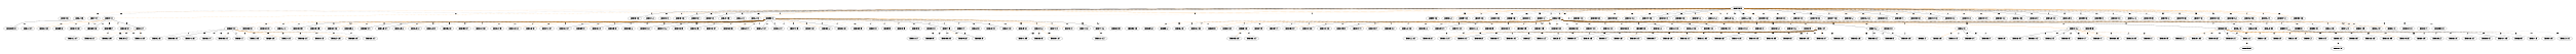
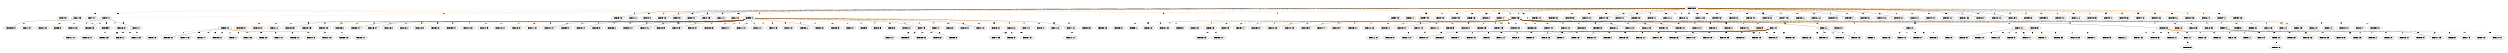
  graph {
    fontname=Lato
    node [fontname=Lato]
    edge [color=darkorange fontname=Lato style=dashed]
    n1 [label="nodo220 (0)"]
    n2 [label="nodo2 (18)"]
    n3 [label="nodo4 (15)"]
    n4 [label="nodo7 (17)"]
    n5 [label="nodo22 (2)"]
    n6 [label="nodo23 (19)"]
    n7 [label="nodo26 (4)"]
    n8 [label="nodo28 (2)"]
    n9 [label="nodo29 (19)"]
    n10 [label="nodo32 (9)"]
    n11 [label="nodo37 (9)"]
    n12 [label="nodo42 (15)"]
    n13 [label="nodo44 (2)"]
    n14 [label="nodo46 (8)"]
    n15 [label="nodo50 (1)"]
    n16 [label="nodo51 (13)"]
    n17 [label="nodo54 (4)"]
    n18 [label="nodo57 (19)"]
    n19 [label="nodo78 (18)"]
    n20 [label="nodo82 (20)"]
    n21 [label="nodo83 (13)"]
    n22 [label="nodo89 (1)"]
    n23 [label="nodo92 (6)"]
    n24 [label="nodo94 (15)"]
    n25 [label="nodo96 (1)"]
    n26 [label="nodo101 (11)"]
    n27 [label="nodo109 (19)"]
    n28 [label="nodo115 (19)"]
    n29 [label="nodo116 (16)"]
    n30 [label="nodo117 (20)"]
    n31 [label="nodo131 (2)"]
    n32 [label="nodo133 (19)"]
    n33 [label="nodo137 (4)"]
    n34 [label="nodo141 (4)"]
    n35 [label="nodo143 (14)"]
    n36 [label="nodo144 (10)"]
    n37 [label="nodo151 (19)"]
    n38 [label="nodo160 (12)"]
    n39 [label="nodo163 (12)"]
    n40 [label="nodo170 (18)"]
    n41 [label="nodo177 (13)"]
    n42 [label="nodo183 (4)"]
    n43 [label="nodo184 (16)"]
    n44 [label="nodo193 (12)"]
    n45 [label="nodo199 (7)"]
    n46 [label="nodo209 (12)"]
    n47 [label="nodo212 (11)"]
    n48 [label="nodo218 (16)"]
    n49 [label="nodo221 (6)"]
    n50 [label="nodo222 (17)"]
    n51 [label="nodo231 (16)"]
    n52 [label="nodo234 (10)"]
    n53 [label="nodo240 (7)"]
    n54 [label="nodo243 (12)"]
    n55 [label="nodo245 (1)"]
    n56 [label="nodo252 (3)"]
    n57 [label="nodo259 (2)"]
    n58 [label="nodo263 (11)"]
    n59 [label="nodo264 (6)"]
    n60 [label="nodo265 (15)"]
    n61 [label="nodo273 (6)"]
    n62 [label="nodo275 (13)"]
    n63 [label="nodo277 (3)"]
    n64 [label="nodo281 (13)"]
    n65 [label="nodo283 (14)"]
    n66 [label="nodo284 (20)"]
    n67 [label="nodo294 (7)"]
    n68 [label="nodo297 (6)"]
    n69 [label="nodo298 (10)"]
    n70 [label="nodo185 (22)"]
    n71 [label="nodo16 (7)"]
    n72 [label="nodo66 (17)"]
    n73 [label="nodo86 (13)"]
    n74 [label="nodo95 (3)"]
    n75 [label="nodo121 (13)"]
    n76 [label="nodo190 (13)"]
    n77 [label="nodo255 (7)"]
    n78 [label="nodo269 (9)"]
    n79 [label="nodo0 (21)"]
    n80 [label="nodo5 (5)"]
    n81 [label="nodo10 (5)"]
    n82 [label="nodo15 (8)"]
    n83 [label="nodo20 (11)"]
    n84 [label="nodo27 (5)"]
    n85 [label="nodo31 (7)"]
    n86 [label="nodo43 (8)"]
    n87 [label="nodo60 (21)"]
    n88 [label="nodo61 (21)"]
    n89 [label="nodo65 (16)"]
    n90 [label="nodo68 (14)"]
    n91 [label="nodo71 (2)"]
    n92 [label="nodo73 (2)"]
    n93 [label="nodo76 (16)"]
    n94 [label="nodo77 (14)"]
    n95 [label="nodo80 (15)"]
    n96 [label="nodo99 (21)"]
    n97 [label="nodo100 (11)"]
    n98 [label="nodo113 (12)"]
    n99 [label="nodo114 (6)"]
    n100 [label="nodo120 (15)"]
    n101 [label="nodo128 (15)"]
    n102 [label="nodo132 (13)"]
    n103 [label="nodo135 (4)"]
    n104 [label="nodo139 (17)"]
    n105 [label="nodo140 (17)"]
    n106 [label="nodo145 (4)"]
    n107 [label="nodo148 (6)"]
    n108 [label="nodo149 (9)"]
    n109 [label="nodo154 (8)"]
    n110 [label="nodo159 (17)"]
    n111 [label="nodo162 (13)"]
    n112 [label="nodo167 (5)"]
    n113 [label="nodo168 (16)"]
    n114 [label="nodo169 (9)"]
    n115 [label="nodo176 (17)"]
    n116 [label="nodo186 (17)"]
    n117 [label="nodo195 (2)"]
    n118 [label="nodo196 (2)"]
    n119 [label="nodo198 (9)"]
    n120 [label="nodo200 (4)"]
    n121 [label="nodo201 (16)"]
    n122 [label="nodo211 (14)"]
    n123 [label="nodo213 (5)"]
    n124 [label="nodo216 (5)"]
    n125 [label="nodo228 (17)"]
    n126 [label="nodo239 (18)"]
    n127 [label="nodo242 (7)"]
    n128 [label="nodo247 (17)"]
    n129 [label="nodo266 (7)"]
    n130 [label="nodo272 (5)"]
    n131 [label="nodo276 (9)"]
    n132 [label="nodo288 (4)"]
    n133 [label="nodo296 (3)"]
    n134 [label="nodo299 (5)"]
    n135 [label="nodo35 (14)"]
    n136 [label="nodo55 (4)"]
    n137 [label="nodo134 (8)"]
    n138 [label="nodo136 (18)"]
    n139 [label="nodo153 (19)"]
    n140 [label="nodo3 (5)"]
    n141 [label="nodo6 (17)"]
    n142 [label="nodo9 (14)"]
    n143 [label="nodo13 (11)"]
    n144 [label="nodo14 (2)"]
    n145 [label="nodo21 (14)"]
    n146 [label="nodo25 (13)"]
    n147 [label="nodo30 (10)"]
    n148 [label="nodo34 (8)"]
    n149 [label="nodo48 (20)"]
    n150 [label="nodo49 (20)"]
    n151 [label="nodo52 (2)"]
    n152 [label="nodo53 (8)"]
    n153 [label="nodo58 (21)"]
    n154 [label="nodo64 (18)"]
    n155 [label="nodo74 (2)"]
    n156 [label="nodo81 (15)"]
    n157 [label="nodo84 (17)"]
    n158 [label="nodo90 (8)"]
    n159 [label="nodo91 (19)"]
    n160 [label="nodo93 (19)"]
    n161 [label="nodo97 (5)"]
    n162 [label="nodo107 (7)"]
    n163 [label="nodo108 (17)"]
    n164 [label="nodo111 (13)"]
    n165 [label="nodo112 (18)"]
    n166 [label="nodo125 (3)"]
    n167 [label="nodo127 (7)"]
    n168 [label="nodo129 (7)"]
    n169 [label="nodo138 (16)"]
    n170 [label="nodo146 (13)"]
    n171 [label="nodo156 (4)"]
    n172 [label="nodo165 (17)"]
    n173 [label="nodo171 (12)"]
    n174 [label="nodo174 (4)"]
    n175 [label="nodo180 (5)"]
    n176 [label="nodo188 (2)"]
    n177 [label="nodo189 (15)"]
    n178 [label="nodo191 (15)"]
    n179 [label="nodo202 (13)"]
    n180 [label="nodo203 (13)"]
    n181 [label="nodo217 (12)"]
    n182 [label="nodo226 (11)"]
    n183 [label="nodo233 (3)"]
    n184 [label="nodo235 (18)"]
    n185 [label="nodo236 (4)"]
    n186 [label="nodo241 (21)"]
    n187 [label="nodo246 (13)"]
    n188 [label="nodo251 (16)"]
    n189 [label="nodo256 (21)"]
    n190 [label="nodo262 (16)"]
    n191 [label="nodo268 (2)"]
    n192 [label="nodo282 (4)"]
    n193 [label="nodo291 (14)"]
    n194 [label="nodo142 (21)"]
    n195 [label="nodo18 (7)"]
    n196 [label="nodo182 (11)"]
    n197 [label="nodo253 (12)"]
    n198 [label="nodo45 (14)"]
    n199 [label="nodo161 (19)"]
    n200 [label="nodo164 (17)"]
    n201 [label="nodo173 (16)"]
    n202 [label="nodo204 (15)"]
    n203 [label="nodo75 (13)"]
    n204 [label="nodo230 (5)"]
    n205 [label="nodo261 (7)"]
    n206 [label="nodo285 (5)"]
    n207 [label="nodo295 (18)"]
    n208 [label="nodo72 (15)"]
    n209 [label="nodo106 (5)"]
    n210 [label="nodo157 (17)"]
    n211 [label="nodo166 (14)"]
    n212 [label="nodo19 (6)"]
    n213 [label="nodo24 (10)"]
    n214 [label="nodo38 (18)"]
    n215 [label="nodo47 (12)"]
    n216 [label="nodo103 (11)"]
    n217 [label="nodo122 (5)"]
    n218 [label="nodo147 (18)"]
    n219 [label="nodo208 (18)"]
    n220 [label="nodo215 (16)"]
    n221 [label="nodo224 (9)"]
    n222 [label="nodo250 (12)"]
    n223 [label="nodo271 (18)"]
    n224 [label="nodo286 (7)"]
    n225 [label="nodo293 (11)"]
    n226 [label="nodo8 (3)"]
    n227 [label="nodo11 (14)"]
    n228 [label="nodo40 (8)"]
    n229 [label="nodo59 (12)"]
    n230 [label="nodo69 (13)"]
    n231 [label="nodo70 (6)"]
    n232 [label="nodo87 (19)"]
    n233 [label="nodo102 (12)"]
    n234 [label="nodo105 (7)"]
    n235 [label="nodo119 (19)"]
    n236 [label="nodo123 (16)"]
    n237 [label="nodo124 (20)"]
    n238 [label="nodo130 (13)"]
    n239 [label="nodo172 (22)"]
    n240 [label="nodo178 (19)"]
    n241 [label="nodo179 (15)"]
    n242 [label="nodo192 (8)"]
    n243 [label="nodo207 (19)"]
    n244 [label="nodo223 (17)"]
    n245 [label="nodo232 (15)"]
    n246 [label="nodo244 (11)"]
    n247 [label="nodo260 (16)"]
    n248 [label="nodo274 (17)"]
    n249 [label="nodo278 (21)"]
    n250 [label="nodo289 (3)"]
    n251 [label="nodo290 (7)"]
    n252 [label="nodo292 (21)"]
    n253 [label="nodo33 (6)"]
    n254 [label="nodo104 (15)"]
    n255 [label="nodo150 (14)"]
    n256 [label="nodo205 (8)"]
    n257 [label="nodo279 (19)"]
    n258 [label="nodo12 (9)"]
    n259 [label="nodo63 (10)"]
    n260 [label="nodo126 (8)"]
    n261 [label="nodo155 (17)"]
    n262 [label="nodo280 (7)"]
    n263 [label="nodo152 (5)"]
    n264 [label="nodo187 (5)"]
    n265 [label="nodo206 (21)"]
    n266 [label="nodo214 (8)"]
    n267 [label="nodo219 (5)"]
    n268 [label="nodo227 (7)"]
    n269 [label="nodo237 (7)"]
    n270 [label="nodo238 (10)"]
    n271 [label="nodo248 (10)"]
    n272 [label="nodo270 (6)"]
    n273 [label="nodo1 (16)"]
    n274 [label="nodo17 (13)"]
    n275 [label="nodo36 (9)"]
    n276 [label="nodo41 (10)"]
    n277 [label="nodo56 (4)"]
    n278 [label="nodo62 (8)"]
    n279 [label="nodo85 (21)"]
    n280 [label="nodo98 (20)"]
    n281 [label="nodo110 (13)"]
    n282 [label="nodo118 (15)"]
    n283 [label="nodo175 (18)"]
    n284 [label="nodo194 (4)"]
    n285 [label="nodo197 (18)"]
    n286 [label="nodo225 (13)"]
    n287 [label="nodo229 (11)"]
    n288 [label="nodo39 (5)"]
    n289 [label="nodo67 (5)"]
    n290 [label="nodo79 (18)"]
    n291 [label="nodo88 (15)"]
    n292 [label="nodo158 (4)"]
    n293 [label="nodo181 (8)"]
    n294 [label="nodo210 (16)"]
    n295 [label="nodo257 (8)"]
    n296 [label="nodo267 (20)"]
    n297 [label="nodo254 (18)"]
    n298 [label="nodo258 (16)"]
    n299 [label="nodo249 (5)"]
    n300 [label="nodo287 (8)"]
    n1 -- n2 [label=18 style=dotted]
    n1 -- n3 [label=15 style=dotted]
    n1 -- n4 [color=black label=17 style=dotted]
    n1 -- n5 [label=2]
    n1 -- n6 [color=black label=19 style=solid]
    n1 -- n7 [label=4 style=dotted]
    n1 -- n8 [label=2]
    n1 -- n9 [color=black label=19 style=solid]
    n1 -- n10 [color=black label=9]
    n1 -- n11 [color=black label=9 style=solid]
    n1 -- n12 [color=black label=15]
    n1 -- n13 [color=black label=2 style=dotted]
    n1 -- n14 [label=8 style=solid]
    n1 -- n15 [label=1 style=dotted]
    n1 -- n16 [label=13 style=dotted]
    n1 -- n17 [label=4 style=solid]
    n1 -- n18 [color=black label=19 style=dotted]
    n1 -- n19 [color=black label=18 style=dotted]
    n1 -- n20 [color=black label=20 style=dotted]
    n1 -- n21 [color=black label=13]
    n1 -- n22 [color=black label=1 style=dotted]
    n1 -- n23 [color=black label=6]
    n1 -- n24 [label=15 style=solid]
    n1 -- n25 [label=1]
    n1 -- n26 [label=11 style=dotted]
    n1 -- n27 [label=19]
    n1 -- n28 [label=19]
    n1 -- n29 [color=black label=16]
    n1 -- n30 [color=black label=20 style=solid]
    n1 -- n31 [color=black label=2 style=solid]
    n1 -- n32 [label=19 style=solid]
    n1 -- n33 [label=4]
    n1 -- n34 [label=4]
    n1 -- n35 [color=black label=14 style=dotted]
    n1 -- n36 [color=black label=10 style=solid]
    n1 -- n37 [label=19 style=solid]
    n1 -- n38 [label=12 style=dotted]
    n1 -- n39 [label=12]
    n1 -- n40 [label=18 style=dotted]
    n1 -- n41 [color=black label=13 style=solid]
    n1 -- n42 [color=black label=4]
    n1 -- n43 [label=16]
    n1 -- n44 [label=12 style=solid]
    n1 -- n45 [color=black label=7 style=solid]
    n1 -- n46 [color=black label=12 style=dotted]
    n1 -- n47 [label=11 style=solid]
    n1 -- n48 [color=black label=16 style=solid]
    n1 -- n49 [color=black label=6]
    n1 -- n50 [label=17]
    n1 -- n51 [label=16]
    n1 -- n52 [label=10]
    n1 -- n53 [color=black label=7 style=solid]
    n1 -- n54 [color=black label=12 style=dotted]
    n1 -- n55 [color=black label=1 style=solid]
    n1 -- n56 [label=3 style=dotted]
    n1 -- n57 [color=black label=2]
    n1 -- n58 [color=black label=11 style=dotted]
    n1 -- n59 [color=black label=6]
    n1 -- n60 [label=15 style=dotted]
    n1 -- n61 [color=black label=6]
    n1 -- n62 [label=13 style=dotted]
    n1 -- n63 [color=black label=3]
    n1 -- n64 [label=13 style=solid]
    n1 -- n65 [color=black label=14 style=dotted]
    n1 -- n66 [color=black label=20 style=dotted]
    n1 -- n67 [label=7 style=solid]
    n1 -- n68 [label=6 style=dotted]
    n1 -- n69 [label=10 style=solid]
    n3 -- n70 [color=black label=20 style=solid]
    n5 -- n71 [color=black label=5 style=solid]
    n5 -- n72 [label=15]
    n5 -- n73 [label=11 style=solid]
    n5 -- n74 [label=1 style=dotted]
    n5 -- n75 [color=black label=11]
    n5 -- n76 [color=black label=11 style=solid]
    n5 -- n77 [label=5]
    n5 -- n78 [label=7]
    n15 -- n79 [label=20]
    n15 -- n80 [color=black label=4 style=dotted]
    n15 -- n81 [color=black label=4 style=dotted]
    n15 -- n82 [label=7]
    n15 -- n83 [label=10 style=dotted]
    n15 -- n84 [color=black label=4 style=solid]
    n15 -- n85 [color=black label=6]
    n15 -- n86 [label=7]
    n15 -- n87 [color=black label=20 style=dotted]
    n15 -- n88 [color=black label=20 style=solid]
    n15 -- n89 [label=15]
    n15 -- n90 [color=black label=13 style=dotted]
    n15 -- n91 [label=1 style=solid]
    n15 -- n92 [label=1 style=solid]
    n15 -- n93 [label=15 style=dotted]
    n15 -- n94 [color=black label=13 style=solid]
    n15 -- n95 [label=14 style=dotted]
    n15 -- n96 [label=20]
    n15 -- n97 [label=10]
    n15 -- n98 [label=11 style=dotted]
    n15 -- n99 [color=black label=5 style=dotted]
    n15 -- n100 [color=black label=14 style=solid]
    n15 -- n101 [label=14]
    n15 -- n102 [label=12 style=solid]
    n15 -- n103 [label=3]
    n15 -- n104 [color=black label=16 style=solid]
    n15 -- n105 [color=black label=16 style=solid]
    n15 -- n106 [label=3 style=solid]
    n15 -- n107 [color=black label=5]
    n15 -- n108 [color=black label=8]
    n15 -- n109 [label=7 style=dotted]
    n15 -- n110 [label=16]
    n15 -- n111 [label=12]
    n15 -- n112 [label=4 style=dotted]
    n15 -- n113 [label=15 style=solid]
    n15 -- n114 [label=8 style=solid]
    n15 -- n115 [color=black label=16 style=dotted]
    n15 -- n116 [color=black label=16 style=solid]
    n15 -- n117 [label=1 style=solid]
    n15 -- n118 [color=black label=1 style=solid]
    n15 -- n119 [color=black label=8 style=dotted]
    n15 -- n120 [label=3 style=dotted]
    n15 -- n121 [color=black label=15 style=solid]
    n15 -- n122 [color=black label=13 style=solid]
    n15 -- n123 [color=black label=4]
    n15 -- n124 [color=black label=4 style=solid]
    n15 -- n125 [label=16]
    n15 -- n126 [label=17 style=solid]
    n15 -- n127 [color=black label=6]
    n15 -- n128 [color=black label=16 style=solid]
    n15 -- n129 [color=black label=6 style=solid]
    n15 -- n130 [color=black label=4 style=dotted]
    n15 -- n131 [color=black label=8 style=dotted]
    n15 -- n132 [label=3 style=solid]
    n15 -- n133 [color=black label=2 style=solid]
    n15 -- n134 [color=black label=4 style=dotted]
    n22 -- n135 [label=13]
    n22 -- n136 [label=3 style=dotted]
    n22 -- n137 [color=black label=7]
    n22 -- n138 [label=17]
    n22 -- n139 [label=18 style=dotted]
    n24 -- n140 [color=black label=4]
    n24 -- n141 [label=16 style=solid]
    n24 -- n142 [color=black label=13 style=solid]
    n24 -- n143 [label=10 style=solid]
    n24 -- n144 [label=1]
    n24 -- n145 [label=13 style=solid]
    n24 -- n146 [label=12 style=dotted]
    n24 -- n147 [color=black label=9 style=solid]
    n24 -- n148 [color=black label=7 style=dotted]
    n24 -- n149 [color=black label=19]
    n24 -- n150 [color=black label=19]
    n24 -- n151 [color=black label=1 style=dotted]
    n24 -- n152 [color=black label=7]
    n24 -- n153 [label=20]
    n24 -- n154 [color=black label=17]
    n24 -- n155 [color=black label=1 style=dotted]
    n24 -- n156 [label=14 style=solid]
    n24 -- n157 [color=black label=16]
    n24 -- n158 [label=7 style=solid]
    n24 -- n159 [color=black label=18]
-   n24 -- n25 [label=18]
+   n24 -- n160 [label=18]
    n24 -- n161 [color=black label=4]
    n24 -- n162 [color=black label=6]
    n24 -- n163 [label=16 style=solid]
    n24 -- n164 [color=black label=12 style=solid]
    n24 -- n165 [label=17 style=dotted]
    n24 -- n166 [color=black label=2 style=solid]
    n24 -- n167 [label=6 style=solid]
    n24 -- n168 [label=6]
    n24 -- n169 [label=15 style=dotted]
    n24 -- n170 [label=12 style=dotted]
    n24 -- n171 [color=black label=3]
    n24 -- n172 [color=black label=16 style=solid]
    n24 -- n173 [label=11 style=dotted]
    n24 -- n174 [label=3]
    n24 -- n175 [label=4 style=dotted]
    n24 -- n176 [label=1 style=solid]
    n24 -- n177 [color=black label=14]
    n24 -- n178 [label=14 style=solid]
    n24 -- n179 [label=12 style=solid]
    n24 -- n180 [color=black label=12]
    n24 -- n181 [label=11 style=dotted]
    n24 -- n182 [color=black label=10 style=dotted]
    n24 -- n183 [label=2]
    n24 -- n184 [label=17]
    n24 -- n185 [color=black label=3]
    n24 -- n186 [color=black label=20 style=solid]
    n24 -- n187 [color=black label=12 style=dotted]
    n24 -- n188 [color=black label=15 style=solid]
    n24 -- n189 [color=black label=20 style=solid]
    n24 -- n190 [label=15 style=dotted]
    n24 -- n191 [label=1 style=solid]
    n24 -- n192 [color=black label=3 style=dotted]
    n24 -- n193 [label=13 style=dotted]
    n25 -- n194 [color=black label=20 style=dotted]
    n41 -- n195 [color=black label=5 style=dotted]
    n41 -- n196 [label=9 style=dotted]
    n55 -- n197 [color=black label=11 style=dotted]
    n71 -- n198 [label=11 style=dotted]
    n71 -- n199 [label=16 style=solid]
    n71 -- n200 [label=14 style=dotted]
    n71 -- n201 [label=13]
    n71 -- n202 [color=black label=12]
    n84 -- n203 [label=11 style=solid]
    n84 -- n204 [color=black label=3 style=solid]
    n84 -- n205 [label=5 style=dotted]
    n84 -- n206 [color=black label=3]
    n84 -- n207 [color=black label=16]
    n90 -- n208 [color=black label=13]
    n90 -- n209 [label=3]
    n90 -- n210 [label=15 style=solid]
    n94 -- n211 [label=12]
    n96 -- n212 [color=black label=4]
    n96 -- n213 [label=8 style=dotted]
    n96 -- n214 [label=16 style=dotted]
    n96 -- n215 [label=10 style=solid]
    n96 -- n216 [label=9 style=dotted]
    n96 -- n217 [label=3]
    n96 -- n218 [color=black label=16 style=dotted]
    n96 -- n219 [label=16 style=solid]
    n96 -- n220 [color=black label=14]
    n96 -- n221 [color=black label=7]
    n96 -- n222 [color=black label=10 style=solid]
    n96 -- n223 [color=black label=16 style=dotted]
    n96 -- n224 [color=black label=5 style=dotted]
    n96 -- n225 [label=9]
    n141 -- n226 [label=1]
    n141 -- n227 [color=black label=12]
    n141 -- n228 [label=6]
    n141 -- n229 [color=black label=10 style=solid]
    n141 -- n230 [color=black label=11 style=solid]
    n141 -- n231 [color=black label=4 style=dotted]
    n141 -- n232 [label=17 style=solid]
    n141 -- n233 [color=black label=10]
    n141 -- n234 [label=5]
    n141 -- n235 [label=17 style=solid]
    n141 -- n236 [label=14]
    n141 -- n237 [label=18]
    n141 -- n238 [color=black label=11 style=solid]
    n141 -- n239 [color=black label=20 style=dotted]
    n141 -- n240 [color=black label=17 style=dotted]
    n141 -- n241 [label=13]
    n141 -- n242 [color=black label=6]
    n141 -- n243 [color=black label=17 style=dotted]
    n141 -- n244 [label=15 style=solid]
    n141 -- n245 [label=13 style=dotted]
    n141 -- n246 [color=black label=9 style=dotted]
    n141 -- n247 [label=14 style=dotted]
    n141 -- n248 [label=15 style=solid]
    n141 -- n249 [color=black label=19 style=solid]
    n141 -- n250 [color=black label=1]
    n141 -- n251 [color=black label=5 style=dotted]
    n141 -- n252 [color=black label=19]
    n142 -- n253 [color=black label=4 style=dotted]
    n142 -- n254 [label=13]
    n142 -- n255 [color=black label=12 style=solid]
    n142 -- n256 [color=black label=6]
    n142 -- n257 [color=black label=17 style=solid]
    n144 -- n258 [color=black label=7 style=dotted]
    n144 -- n259 [label=8 style=solid]
    n144 -- n260 [label=6 style=dotted]
    n144 -- n261 [color=black label=15 style=solid]
    n144 -- n262 [color=black label=5]
    n145 -- n263 [label=3]
    n145 -- n264 [color=black label=3 style=solid]
    n145 -- n265 [label=19 style=dotted]
    n145 -- n266 [color=black label=6 style=solid]
    n145 -- n267 [label=3 style=dotted]
    n145 -- n268 [color=black label=5 style=solid]
    n145 -- n269 [label=5 style=solid]
    n145 -- n270 [label=8 style=solid]
    n145 -- n271 [label=8 style=dotted]
    n145 -- n272 [color=black label=4 style=dotted]
    n147 -- n273 [color=black label=14 style=solid]
    n147 -- n274 [label=11]
    n147 -- n275 [label=7]
    n147 -- n276 [label=8]
    n147 -- n277 [label=2]
    n147 -- n278 [label=6]
    n147 -- n279 [label=19]
    n147 -- n280 [label=18]
    n147 -- n281 [color=black label=11 style=dotted]
    n147 -- n282 [color=black label=13]
    n147 -- n283 [label=16 style=solid]
    n147 -- n284 [label=2 style=solid]
    n147 -- n285 [label=16]
    n147 -- n286 [label=11 style=dotted]
    n147 -- n287 [color=black label=9 style=solid]
    n151 -- n288 [color=black label=3]
    n151 -- n289 [color=black label=3]
    n151 -- n290 [label=16 style=dotted]
    n151 -- n291 [color=black label=13]
    n151 -- n292 [color=black label=2 style=dotted]
    n151 -- n293 [label=6 style=dotted]
    n151 -- n294 [label=14 style=dotted]
    n151 -- n295 [color=black label=6 style=dotted]
    n151 -- n296 [color=black label=18 style=solid]
    n160 -- n297 [label=16 style=solid]
    n160 -- n298 [label=14]
    n273 -- n299 [label=3]
    n279 -- n300 [label=5 style=dotted]
  }
